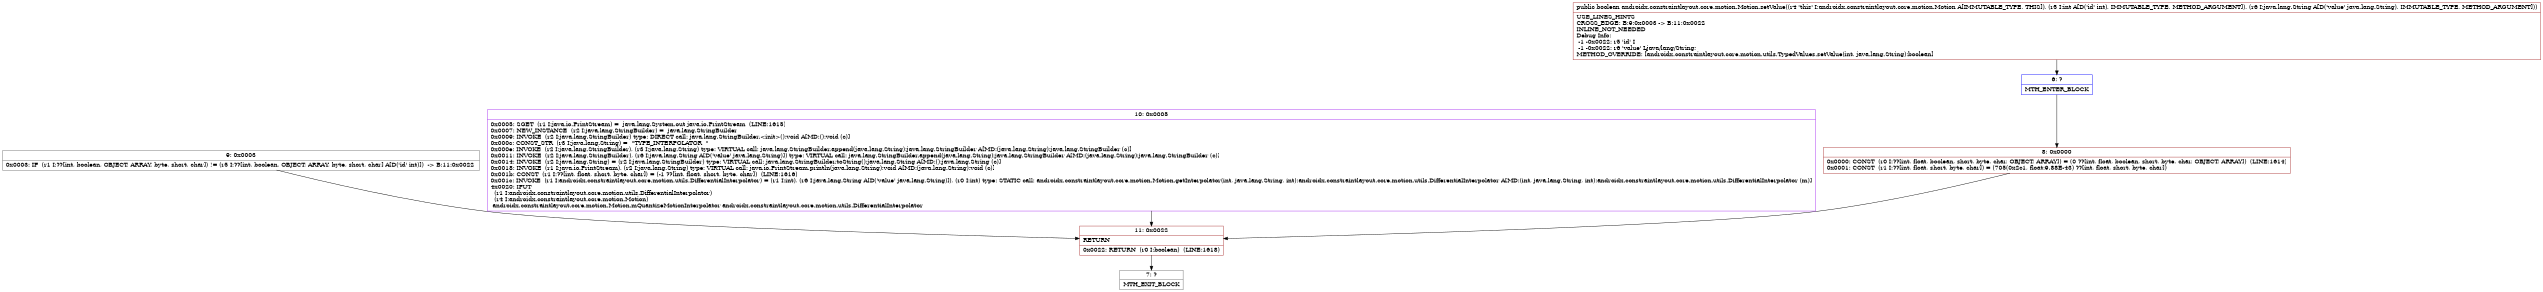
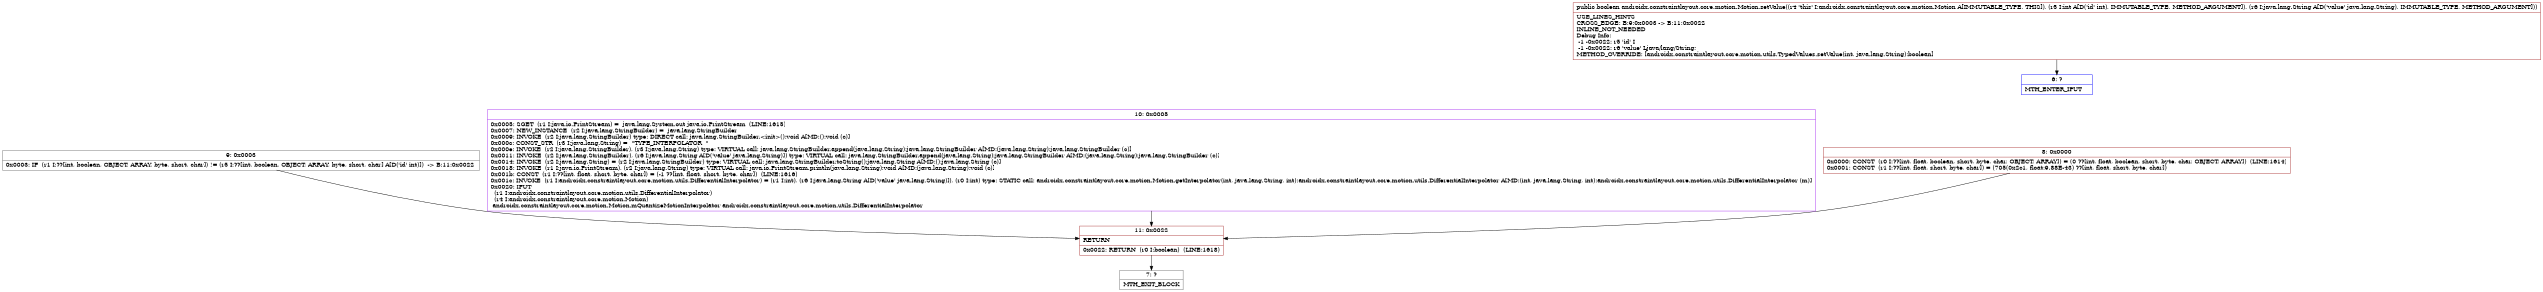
  digraph {
    node [color=brown shape=record]
-   n1 [color=blue label="{6\:\ ?|MTH_ENTER_BLOCK\l}"]
+   n1 [color=blue label="{6\:\ ?|MTH_ENTER_IPUT\l}"]
    n2 [label="{8\:\ 0x0000|0x0000: CONST  (r0 I:??[int, float, boolean, short, byte, char, OBJECT, ARRAY]) = (0 ??[int, float, boolean, short, byte, char, OBJECT, ARRAY])  (LINE:1614)\l0x0001: CONST  (r1 I:??[int, float, short, byte, char]) = (705(0x2c1, float:9.88E\-43) ??[int, float, short, byte, char]) \l}"]
    n3 [label="{11\:\ 0x0022|RETURN\l|0x0022: RETURN  (r0 I:boolean)  (LINE:1618)\l}"]
    n4 [color=gray40 label="{9\:\ 0x0003|0x0003: IF  (r1 I:??[int, boolean, OBJECT, ARRAY, byte, short, char]) != (r5 I:??[int, boolean, OBJECT, ARRAY, byte, short, char] A[D('id' int)])  \-\> B:11:0x0022 \l}"]
-   n5 [color=purple label="{10\:\ 0x0005|0x0005: SGET  (r1 I:java.io.PrintStream) =  java.lang.System.out java.io.PrintStream  (LINE:1615)\l0x0007: NEW_INSTANCE  (r2 I:java.lang.StringBuilder) =  java.lang.StringBuilder \l0x0009: INVOKE  (r2 I:java.lang.StringBuilder) type: DIRECT call: java.lang.StringBuilder.\<init\>():void A[MD:():void (c)]\l0x000c: CONST_STR  (r3 I:java.lang.String) =  \"TYPE_INTERPOLATOR  \" \l0x000e: INVOKE  (r2 I:java.lang.StringBuilder), (r3 I:java.lang.String) type: VIRTUAL call: java.lang.StringBuilder.append(java.lang.String):java.lang.StringBuilder A[MD:(java.lang.String):java.lang.StringBuilder (c)]\l0x0011: INVOKE  (r2 I:java.lang.StringBuilder), (r6 I:java.lang.String A[D('value' java.lang.String)]) type: VIRTUAL call: java.lang.StringBuilder.append(java.lang.String):java.lang.StringBuilder A[MD:(java.lang.String):java.lang.StringBuilder (c)]\l0x0014: INVOKE  (r2 I:java.lang.String) = (r2 I:java.lang.StringBuilder) type: VIRTUAL call: java.lang.StringBuilder.toString():java.lang.String A[MD:():java.lang.String (c)]\l0x0018: INVOKE  (r1 I:java.io.PrintStream), (r2 I:java.lang.String) type: VIRTUAL call: java.io.PrintStream.println(java.lang.String):void A[MD:(java.lang.String):void (c)]\l0x001b: CONST  (r1 I:??[int, float, short, byte, char]) = (\-1 ??[int, float, short, byte, char])  (LINE:1616)\l0x001c: INVOKE  (r1 I:androidx.constraintlayout.core.motion.utils.DifferentialInterpolator) = (r1 I:int), (r6 I:java.lang.String A[D('value' java.lang.String)]), (r0 I:int) type: STATIC call: androidx.constraintlayout.core.motion.Motion.getInterpolator(int, java.lang.String, int):androidx.constraintlayout.core.motion.utils.DifferentialInterpolator A[MD:(int, java.lang.String, int):androidx.constraintlayout.core.motion.utils.DifferentialInterpolator (m)]\l4x0020: IPUT  \l  (r1 I:androidx.constraintlayout.core.motion.utils.DifferentialInterpolator)\l  (r4 I:androidx.constraintlayout.core.motion.Motion)\l androidx.constraintlayout.core.motion.Motion.mQuantizeMotionInterpolator androidx.constraintlayout.core.motion.utils.DifferentialInterpolator \l}"]
+   n5 [color=purple label="{10\:\ 0x0005|0x0005: SGET  (r1 I:java.io.PrintStream) =  java.lang.System.out java.io.PrintStream  (LINE:1615)\l0x0007: NEW_INSTANCE  (r2 I:java.lang.StringBuilder) =  java.lang.StringBuilder \l0x0009: INVOKE  (r2 I:java.lang.StringBuilder) type: DIRECT call: java.lang.StringBuilder.\<init\>():void A[MD:():void (c)]\l0x000c: CONST_STR  (r3 I:java.lang.String) =  \"TYPE_INTERPOLATOR  \" \l0x000e: INVOKE  (r2 I:java.lang.StringBuilder), (r3 I:java.lang.String) type: VIRTUAL call: java.lang.StringBuilder.append(java.lang.String):java.lang.StringBuilder A[MD:(java.lang.String):java.lang.StringBuilder (c)]\l0x0011: INVOKE  (r2 I:java.lang.StringBuilder), (r6 I:java.lang.String A[D('value' java.lang.String)]) type: VIRTUAL call: java.lang.StringBuilder.append(java.lang.String):java.lang.StringBuilder A[MD:(java.lang.String):java.lang.StringBuilder (c)]\l0x0014: INVOKE  (r2 I:java.lang.String) = (r2 I:java.lang.StringBuilder) type: VIRTUAL call: java.lang.StringBuilder.toString():java.lang.String A[MD:():java.lang.String (c)]\l0x0018: INVOKE  (r1 I:java.io.PrintStream), (r2 I:java.lang.String) type: VIRTUAL call: java.io.PrintStream.println(java.lang.String):void A[MD:(java.lang.String):void (c)]\l0x001b: CONST  (r1 I:??[int, float, short, byte, char]) = (\-1 ??[int, float, short, byte, char])  (LINE:1616)\l0x001c: INVOKE  (r1 I:androidx.constraintlayout.core.motion.utils.DifferentialInterpolator) = (r1 I:int), (r6 I:java.lang.String A[D('value' java.lang.String)]), (r0 I:int) type: STATIC call: androidx.constraintlayout.core.motion.Motion.getInterpolator(int, java.lang.String, int):androidx.constraintlayout.core.motion.utils.DifferentialInterpolator A[MD:(int, java.lang.String, int):androidx.constraintlayout.core.motion.utils.DifferentialInterpolator (m)]\l0x0020: IPUT  \l  (r1 I:androidx.constraintlayout.core.motion.utils.DifferentialInterpolator)\l  (r4 I:androidx.constraintlayout.core.motion.Motion)\l androidx.constraintlayout.core.motion.Motion.mQuantizeMotionInterpolator androidx.constraintlayout.core.motion.utils.DifferentialInterpolator \l}"]
    n6 [color=gray40 label="{7\:\ ?|MTH_EXIT_BLOCK\l}"]
    n7 [label="{public boolean androidx.constraintlayout.core.motion.Motion.setValue((r4 'this' I:androidx.constraintlayout.core.motion.Motion A[IMMUTABLE_TYPE, THIS]), (r5 I:int A[D('id' int), IMMUTABLE_TYPE, METHOD_ARGUMENT]), (r6 I:java.lang.String A[D('value' java.lang.String), IMMUTABLE_TYPE, METHOD_ARGUMENT]))  | USE_LINES_HINTS\lCROSS_EDGE: B:9:0x0003 \-\> B:11:0x0022\lINLINE_NOT_NEEDED\lDebug Info:\l  \-1 \-0x0022: r5 'id' I\l  \-1 \-0x0022: r6 'value' Ljava\/lang\/String;\lMETHOD_OVERRIDE: [androidx.constraintlayout.core.motion.utils.TypedValues.setValue(int, java.lang.String):boolean]\l}"]
-   n1 -> n2
    n2 -> n3
    n3 -> n6
    n4 -> n3
    n5 -> n3
    n7 -> n1
  }
